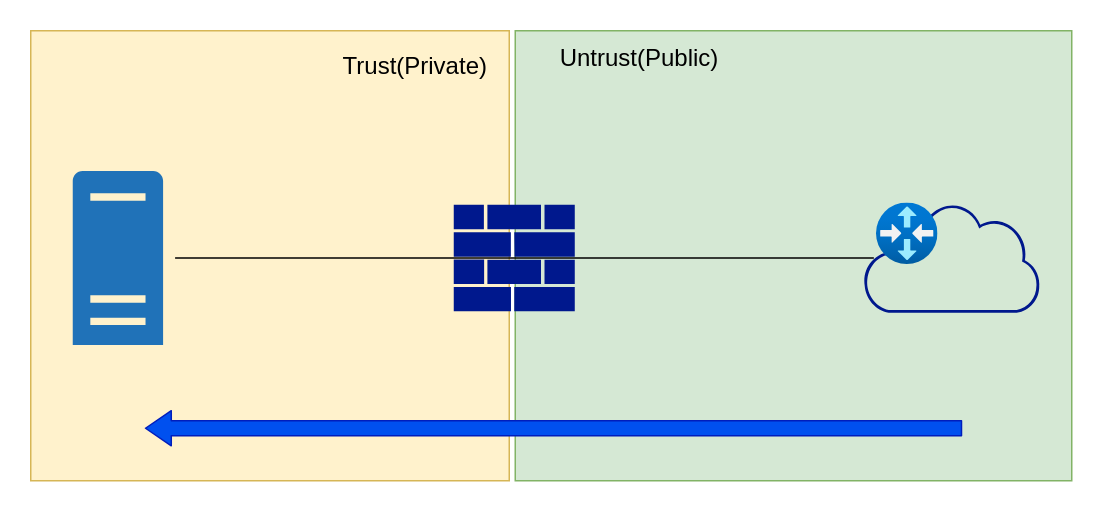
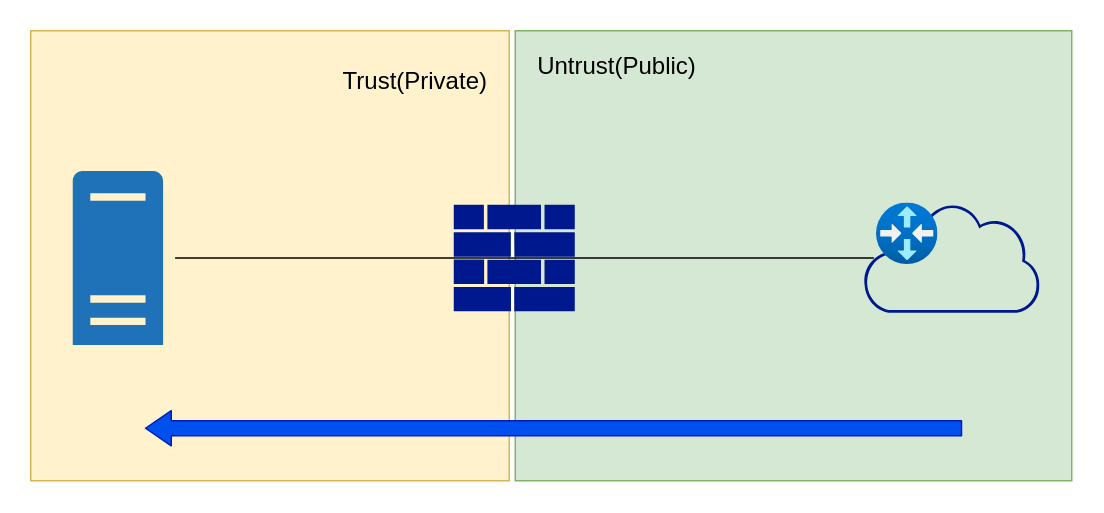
  <mxCell id="0" />
  <mxCell id="1" value="zone" style="locked=1;" parent="0" />
  <mxCell id="2" value="" style="rounded=0;whiteSpace=wrap;html=1;fontSize=16;fillColor=#fff2cc;strokeColor=#d6b656;" vertex="1" parent="1"><mxGeometry x="20" y="20" width="319" height="300" as="geometry" /></mxCell>
  <mxCell id="3" value="" style="rounded=0;whiteSpace=wrap;html=1;fontSize=16;fillColor=#d5e8d4;strokeColor=#82b366;" vertex="1" parent="1"><mxGeometry x="343" y="20" width="371" height="300" as="geometry" /></mxCell>
  <mxCell id="4" value="arrow" style="" parent="0" />
  <mxCell id="5" value="" style="edgeStyle=none;orthogonalLoop=1;jettySize=auto;html=1;shape=flexArrow;rounded=1;startSize=8;endSize=5.393;fontSize=12;endArrow=open;sourcePerimeterSpacing=8;targetPerimeterSpacing=8;curved=1;endWidth=12.414;fillColor=#0050ef;strokeColor=#001DBC;" edge="1" parent="4"><mxGeometry width="140" relative="1" as="geometry"><mxPoint x="641" y="285" as="sourcePoint" /><mxPoint x="96" y="285" as="targetPoint" /><Array as="points" /></mxGeometry></mxCell>
  <mxCell id="6" value="" style="endArrow=none;html=1;rounded=0;fontSize=12;startSize=14;endSize=14;sourcePerimeterSpacing=8;targetPerimeterSpacing=8;curved=1;entryX=0.06;entryY=0.5;entryDx=0;entryDy=0;entryPerimeter=0;" edge="1" parent="4" source="9" target="10"><mxGeometry width="50" height="50" relative="1" as="geometry"><mxPoint x="306" y="172" as="sourcePoint" /><mxPoint x="356" y="122" as="targetPoint" /></mxGeometry></mxCell>
  <mxCell id="7" value="nodes" style="locked=1;" parent="0" />
  <mxCell id="8" value="" style="sketch=0;aspect=fixed;pointerEvents=1;shadow=0;dashed=0;html=1;strokeColor=none;labelPosition=center;verticalLabelPosition=bottom;verticalAlign=top;align=center;fillColor=#00188D;shape=mxgraph.mscae.enterprise.firewall;fontSize=16;" vertex="1" parent="7"><mxGeometry x="302" y="136" width="80.68" height="71" as="geometry" /></mxCell>
  <mxCell id="9" value="" style="sketch=0;pointerEvents=1;shadow=0;dashed=0;html=1;strokeColor=none;labelPosition=center;verticalLabelPosition=bottom;verticalAlign=top;outlineConnect=0;align=center;shape=mxgraph.office.servers.physical_host;fillColor=#2072B8;fontSize=16;" vertex="1" parent="7"><mxGeometry x="48" y="113.5" width="60.23" height="116" as="geometry" /></mxCell>
  <mxCell id="10" value="" style="sketch=0;aspect=fixed;pointerEvents=1;shadow=0;dashed=0;html=1;strokeColor=none;labelPosition=center;verticalLabelPosition=bottom;verticalAlign=top;align=center;fillColor=#00188D;shape=mxgraph.mscae.enterprise.internet_hollow;fontSize=16;" vertex="1" parent="7"><mxGeometry x="575" y="135" width="117.74" height="73" as="geometry" /></mxCell>
  <mxCell id="11" value="" style="aspect=fixed;html=1;points=[];align=center;image;fontSize=12;image=img/lib/azure2/networking/Virtual_Router.svg;" vertex="1" parent="7"><mxGeometry x="584" y="135" width="41" height="41" as="geometry" /></mxCell>
  <mxCell id="12" value="text" style="locked=1;" parent="0" />
- <mxCell id="13" value="Trust(Private)" style="text;strokeColor=none;fillColor=none;html=1;align=center;verticalAlign=middle;whiteSpace=wrap;rounded=0;fontSize=16;" vertex="1" parent="12"><mxGeometry x="217" y="28" width="119" height="30" as="geometry" /></mxCell>
- <mxCell id="14" value="Untrust(Public)" style="text;strokeColor=none;fillColor=none;html=1;align=center;verticalAlign=middle;whiteSpace=wrap;rounded=0;fontSize=16;" vertex="1" parent="12"><mxGeometry x="365" y="23" width="122" height="30" as="geometry" /></mxCell>
+ <mxCell id="13" value="Trust(Private)" style="text;strokeColor=none;fillColor=none;html=1;align=center;verticalAlign=middle;whiteSpace=wrap;rounded=0;fontSize=16;" vertex="1" parent="12"><mxGeometry x="217" y="38" width="119" height="30" as="geometry" /></mxCell>
+ <mxCell id="14" value="Untrust(Public)" style="text;strokeColor=none;fillColor=none;html=1;align=center;verticalAlign=middle;whiteSpace=wrap;rounded=0;fontSize=16;" vertex="1" parent="12"><mxGeometry x="350" y="28" width="122" height="30" as="geometry" /></mxCell>
